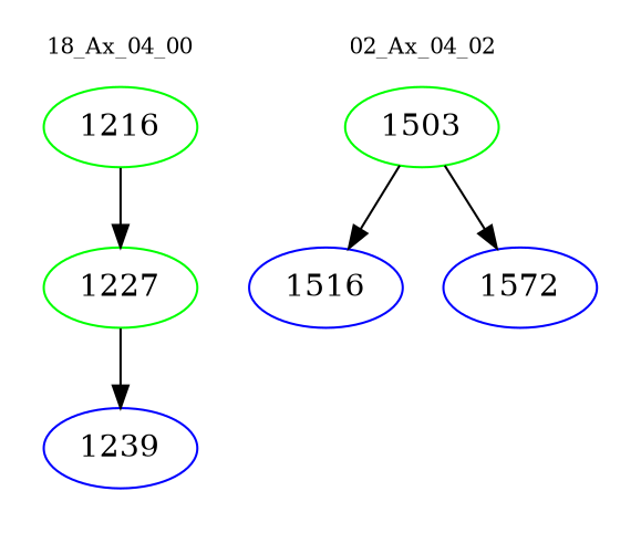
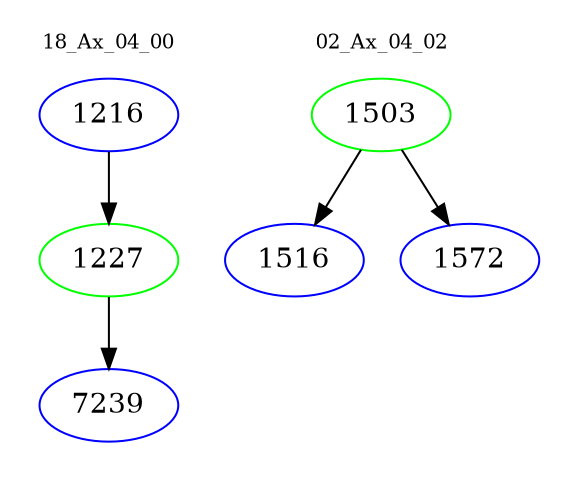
  digraph {
    node [color=blue]
    edge [color=black]
    n1 [color=green label=1227]
-   n2 [color=green label=1216]
-   n3 [label=1239]
+   n2 [label=1216]
+   n3 [label=7239]
    n4 [color=green label=1503]
    n5 [label=1516]
    n6 [label=1572]
    subgraph cluster_1 {
      color=white
      fontsize=10
      label="18_Ax_04_00"
      n1
      n2
      n3
    }
    subgraph cluster_2 {
      color=white
      fontsize=10
      label="02_Ax_04_02"
      n4
      n5
      n6
    }
    n1 -> n3
    n2 -> n1
    n4 -> n5
    n4 -> n6
  }
